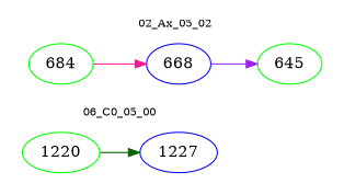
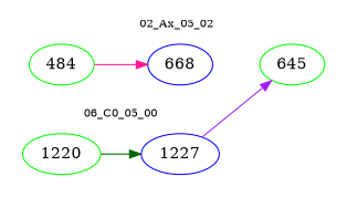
  digraph {
    rankdir=LR
    node [color=green]
-   n1 [label=684]
+   n1 [label=484]
    n2 [color=blue label=668]
    n3 [label=645]
    n4 [label=1220]
    n5 [color=blue label=1227]
    subgraph cluster_1 {
      color=white
      fontsize=10
      label="02_Ax_05_02"
      n1
      n2
      n3
    }
    subgraph cluster_2 {
      color=white
      fontsize=10
      label="06_C0_05_00"
      n4
      n5
    }
    n1 -> n2 [color=deeppink]
-   n2 -> n3 [color=purple]
+   n5 -> n3 [color=purple]
    n4 -> n5 [color=darkgreen]
  }
